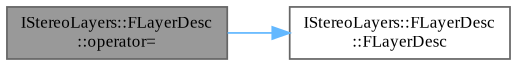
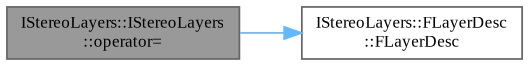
  digraph {
    rankdir=LR
    fontname="Liberation Serif"
    node [fontname="Liberation Serif" fontsize=10 shape=box style=filled]
-   n1 [color=gray40 fillcolor=grey60 fontcolor=black height=0.2 label="IStereoLayers::FLayerDesc\l::operator=" width=0.4]
+   n1 [color=gray40 fillcolor=grey60 fontcolor=black height=0.2 label="IStereoLayers::IStereoLayers\l::operator=" width=0.4]
    n2 [color=grey40 fillcolor=white height=0.2 label="IStereoLayers::FLayerDesc\l::FLayerDesc" width=0.4]
    n1 -> n2 [color=steelblue1 fontname="Liberation Serif" fontsize=10 labelfontname=Helvetica labelfontsize=10 style=solid]
  }
